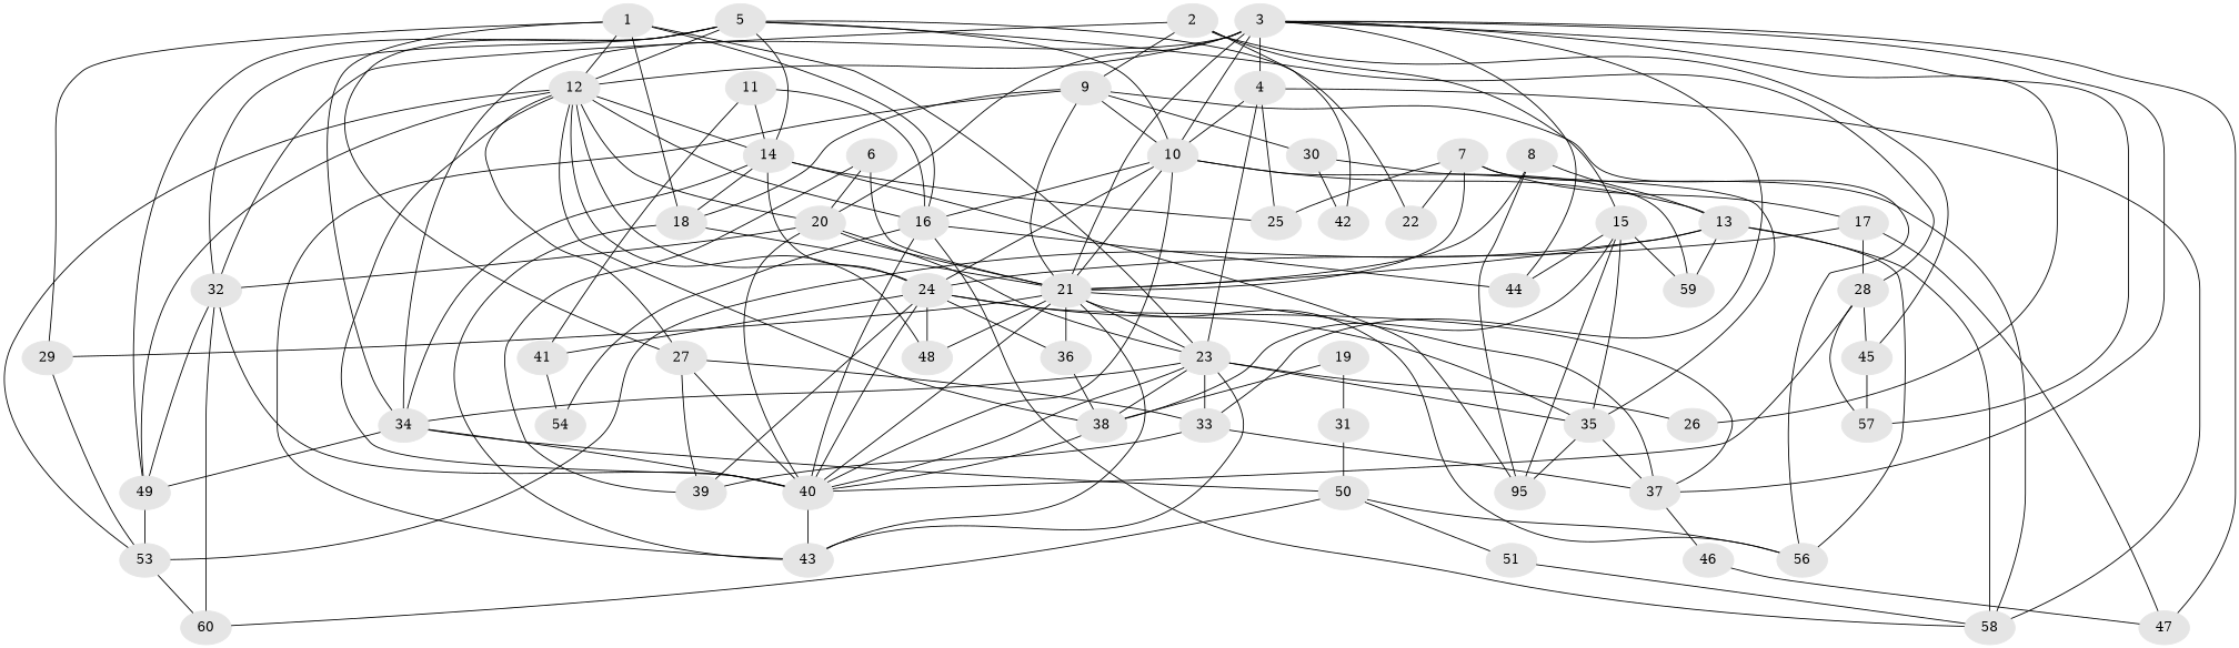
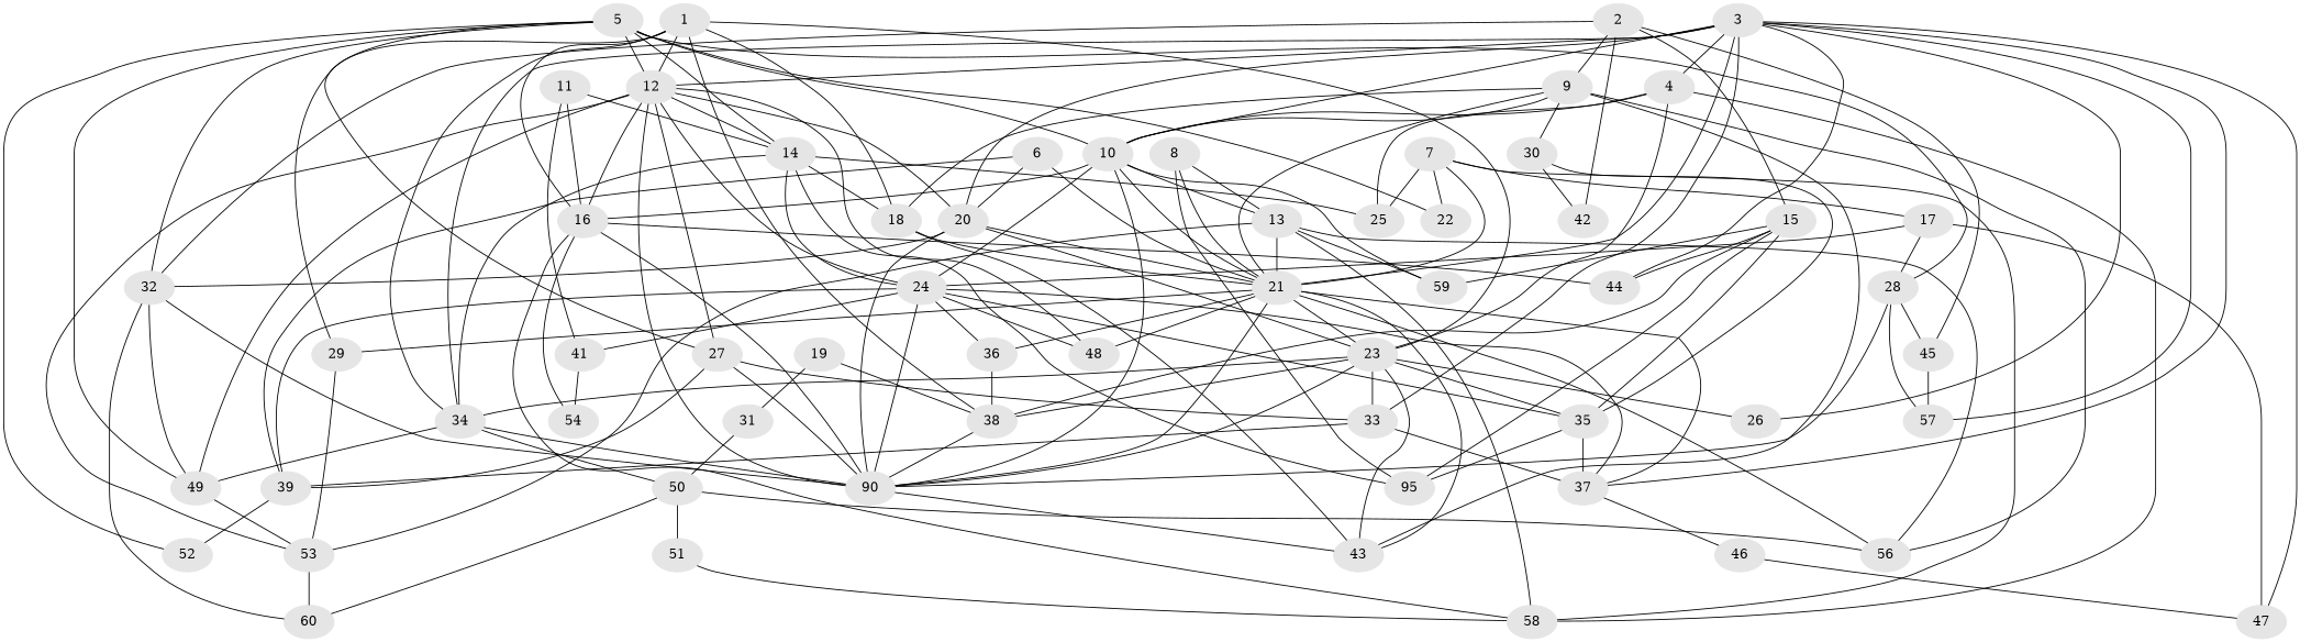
  graph {
    node [color=gray90 style=filled]
    edge [weight=1.0]
    1
    12
    16
    18
    23
    29
    34
    20
    14
    27
    49
    24
-   40
+   40 [label=90]
    38
    48
    53
    44
    58
    54
    21
    43
    26
    33
    35
    50
    2
    9
    15
    32
    42
    45
    10
    30
    56
    n35 [label=95]
    59
    60
    57
    3
    4
    37
    47
    25
    5
    22
    28
+   52
    13
    36
    39
    46
    6
    7
    17
    8
    41
    11
    19
    31
    51
    1 -- 12
    1 -- 16
    1 -- 18
    1 -- 23
    1 -- 29
    1 -- 34
    12 -- 16
    12 -- 20
    12 -- 14
    12 -- 27
    12 -- 49
    12 -- 24
    12 -- 40
-   12 -- 38
+   1 -- 38
    12 -- 48
    12 -- 53
    16 -- 40 [weight=2.0]
    16 -- 44
    16 -- 58
    16 -- 54
    18 -- 21
    18 -- 43
    23 -- 34
    23 -- 40
    23 -- 38 [weight=2.0]
    23 -- 43
    23 -- 26
    23 -- 33
    23 -- 35
    29 -- 53
    34 -- 49
    34 -- 40 [weight=2.0]
    34 -- 50
    20 -- 23
    20 -- 40
    20 -- 21
    20 -- 32
    14 -- 18
    14 -- 34
    14 -- 24
    14 -- n35
    14 -- 25
    27 -- 40
    27 -- 33
    27 -- 39
    49 -- 53
    24 -- 40
    24 -- 48
    24 -- 35
    24 -- 37
    24 -- 36
    24 -- 39 [weight=2.0]
    24 -- 41
    40 -- 43
    38 -- 40
    53 -- 60
    21 -- 23
    21 -- 29
    21 -- 40
    21 -- 48
    21 -- 43
    21 -- 56
    21 -- 37
    21 -- 36
    33 -- 37
    33 -- 39
    35 -- n35
    35 -- 37
    50 -- 56
    50 -- 60
    50 -- 51
    2 -- 9
    2 -- 15
    2 -- 32
    2 -- 42
    2 -- 45
    9 -- 18
    9 -- 21
    9 -- 43
    9 -- 10
    9 -- 30
    9 -- 56
    15 -- 38
    15 -- 44
    15 -- 35 [weight=2.0]
    15 -- n35
    15 -- 59
    32 -- 49
    32 -- 40
    32 -- 60
    45 -- 57
    10 -- 16
    10 -- 24
    10 -- 40
    10 -- 21
    10 -- 59
    10 -- 13 [weight=2.0]
    30 -- 35
    30 -- 42
    3 -- 12
    3 -- 34
    3 -- 20 [weight=2.0]
    3 -- 44
    3 -- 21
    3 -- 26
    3 -- 33
    3 -- 10 [weight=2.0]
    3 -- 57
    3 -- 4
    3 -- 37
    3 -- 47
    4 -- 23
    4 -- 58
    4 -- 10
    4 -- 25
    37 -- 46
    5 -- 12
    5 -- 14
    5 -- 27
    5 -- 49
    5 -- 32
    5 -- 10
    5 -- 22
    5 -- 28
+   5 -- 52
    28 -- 40
    28 -- 45
    28 -- 57
    13 -- 53
    13 -- 58
    13 -- 21 [weight=3.0]
    13 -- 56
    13 -- 59
    36 -- 38
+   39 -- 52
    46 -- 47
    6 -- 20
    6 -- 21
    6 -- 39
    7 -- 58
    7 -- 21
    7 -- 25
    7 -- 22
    7 -- 17
    17 -- 24
    17 -- 47
    17 -- 28
    8 -- 21
    8 -- n35
    8 -- 13
    41 -- 54
    11 -- 16
    11 -- 14 [weight=2.0]
    11 -- 41
    19 -- 38
    19 -- 31
    31 -- 50
    51 -- 58
  }
